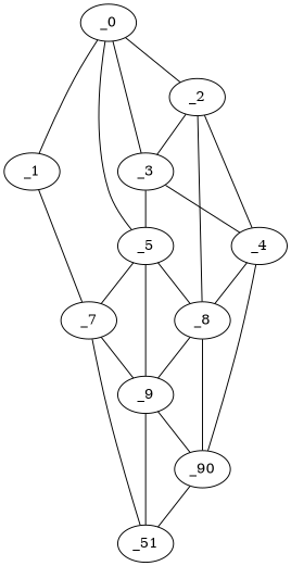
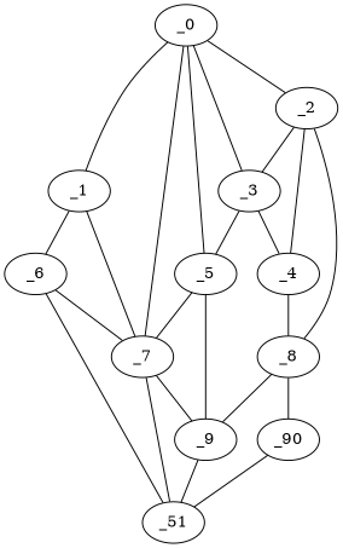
  graph {
    node [x=84]
    edge [valence=1]
    _0 [x=44 y=103]
    _1 [x=46 y=6]
    _2 [x=57 y=124]
    _3 [x=62 y=108]
    _5 [x=83 y=82]
    _7 [y=70]
+   _6 [y=5]
    _4 [x=72 y=125]
    _8 [x=85 y=100]
    _9 [x=90 y=104]
    n11 [label=_51 x=108 y=10]
    n12 [label=_90 x=93 y=112]
    _0 -- _1
    _0 -- _2
    _0 -- _3
    _0 -- _5 [valence=2]
+   _0 -- _7
    _1 -- _7 [valence=2]
+   _1 -- _6
    _2 -- _3 [valence=2]
    _2 -- _4
    _2 -- _8
    _3 -- _5 [valence=2]
    _3 -- _4
    _5 -- _7
-   _5 -- _8 [valence=2]
    _5 -- _9 [valence=2]
    _7 -- _9 [valence=2]
    _7 -- n11 [valence=2]
+   _6 -- _7 [valence=2]
+   _6 -- n11
    _4 -- _8 [valence=2]
-   _4 -- n12
    _8 -- _9
    _8 -- n12
    _9 -- n11 [valence=2]
-   _9 -- n12 [valence=2]
    n12 -- n11
  }
